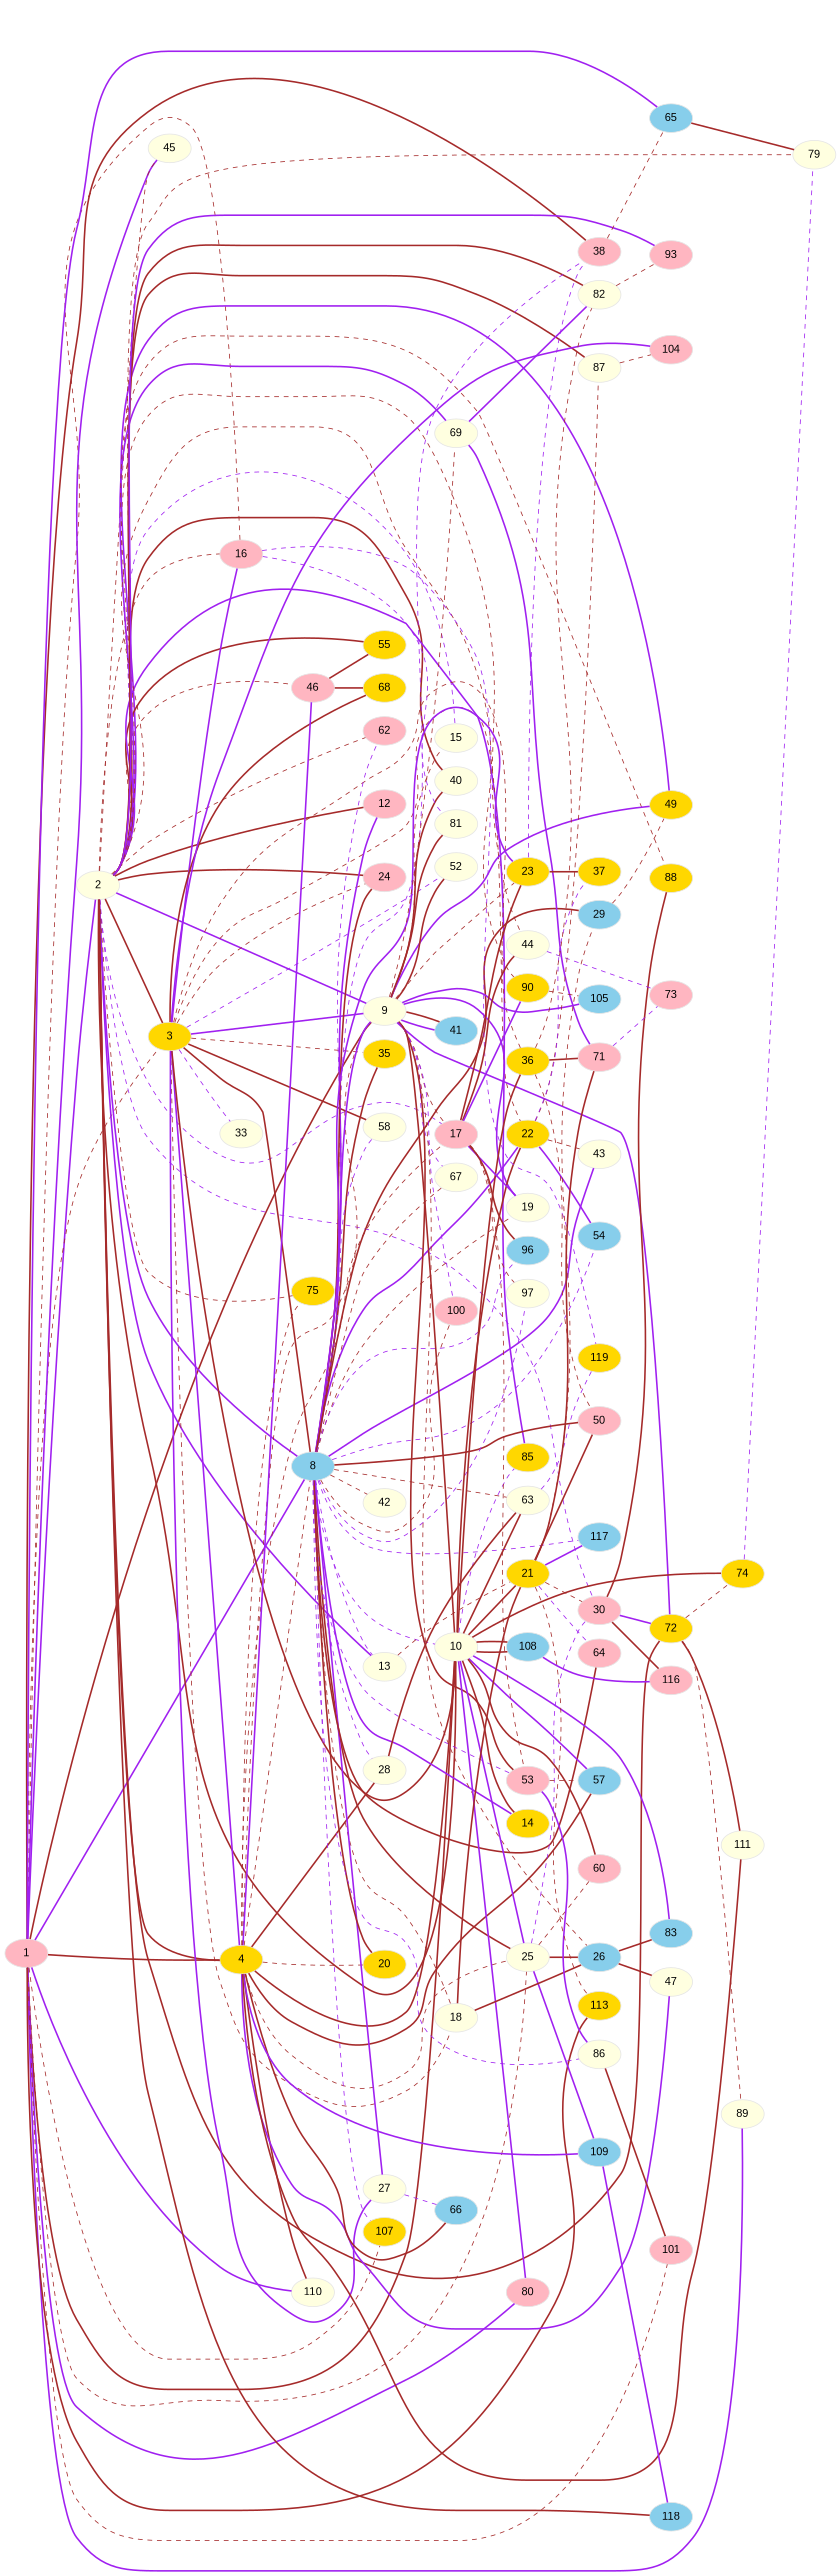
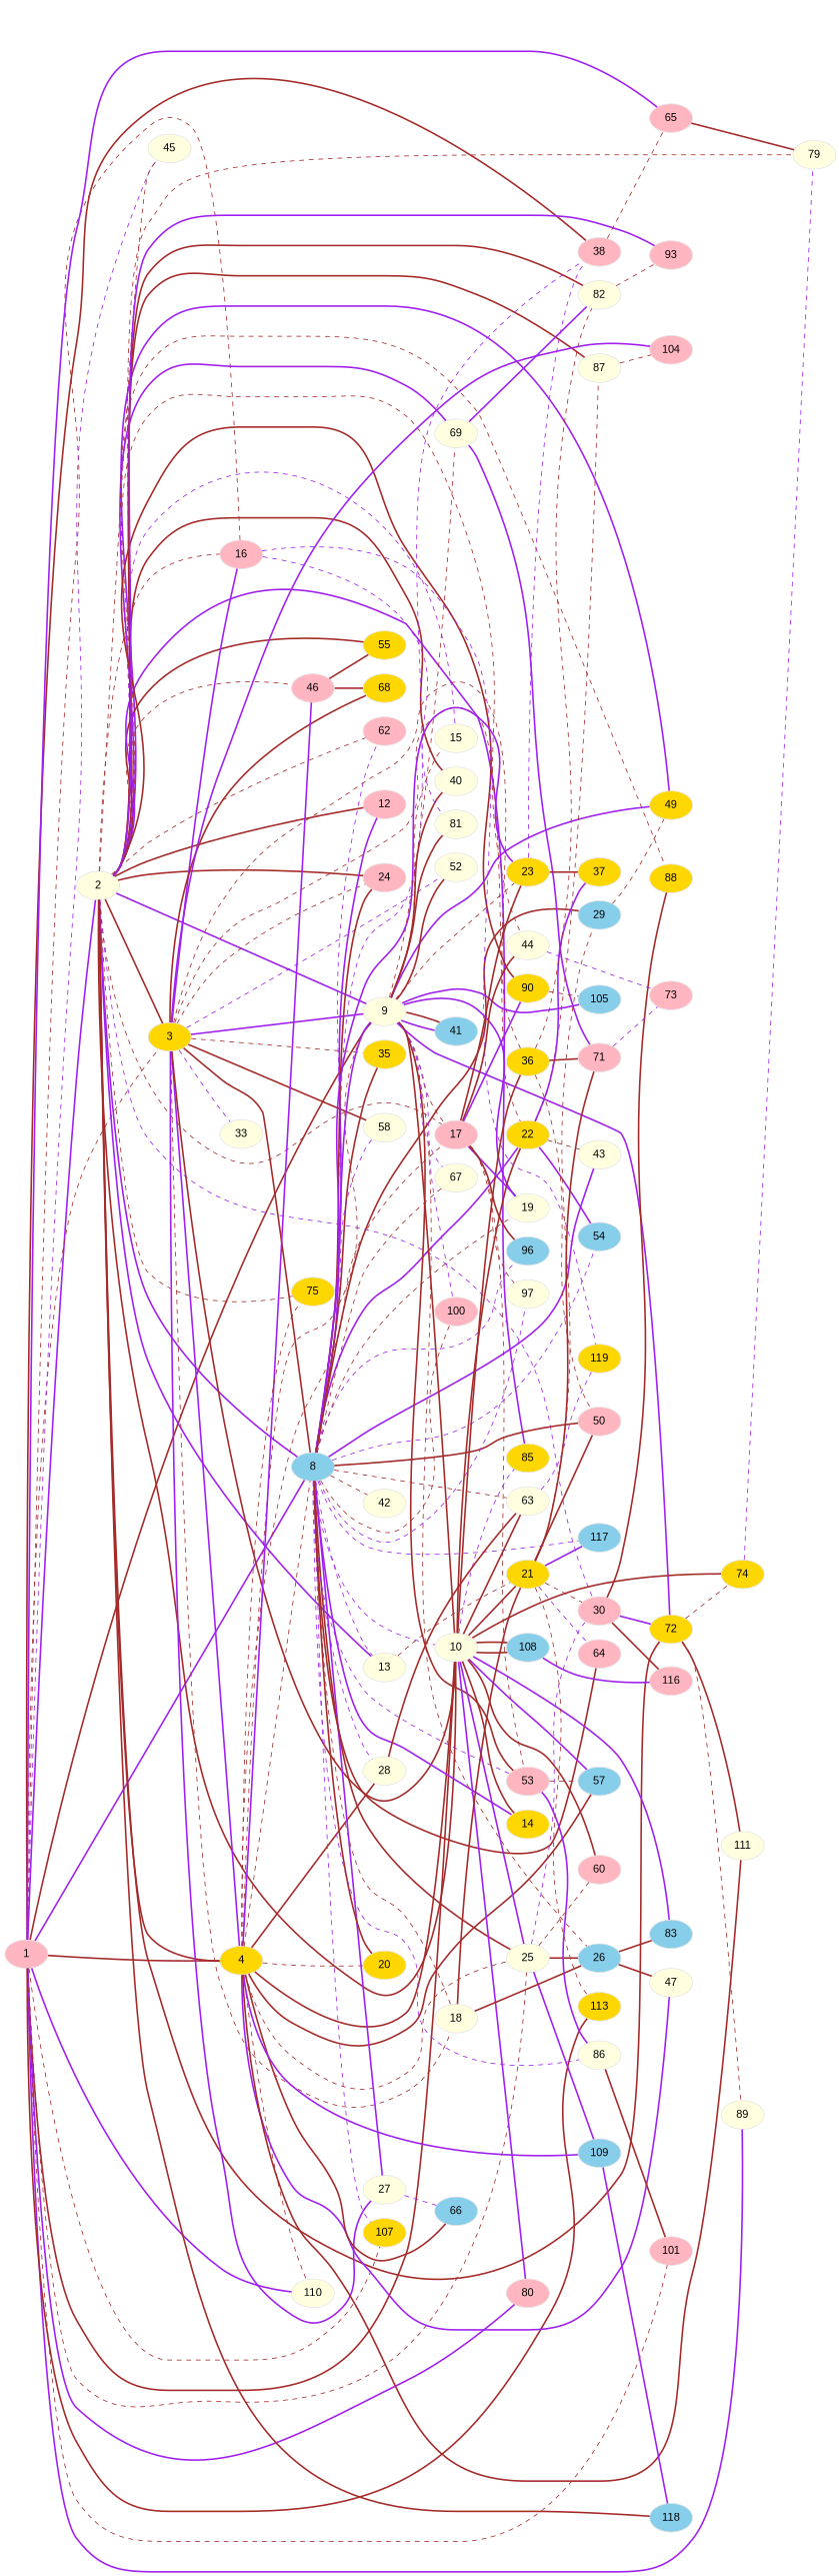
  graph {
    fontname="Liberation Sans"
    rankdir=LR
    node [color=gray90 fillcolor=lightyellow fontname="Liberation Sans" style=filled]
    edge [color=brown fontname="Liberation Sans" style=bold]
    1 [fillcolor=lightpink super="+32"]
    2 [super="+8"]
    3 [fillcolor=gold super="+48"]
    4 [fillcolor=gold super="+7"]
    n5 [fillcolor=skyblue label=8 super="+6"]
    9 [super="+78"]
    10 [super="+11"]
    16 [fillcolor=lightpink super="+56"]
    25 [super="+112"]
    38 [fillcolor=lightpink super="+59"]
    45
-   65 [fillcolor=skyblue]
+   65 [fillcolor=lightpink]
    80 [fillcolor=lightpink]
    89
    101 [fillcolor=lightpink]
    107 [fillcolor=gold]
    110
    113 [fillcolor=gold]
    12 [fillcolor=lightpink]
    13
    15
    17 [fillcolor=lightpink super="+51"]
    24 [fillcolor=lightpink super="+95"]
    30 [fillcolor=lightpink super="+39"]
    40
    44
    46 [fillcolor=lightpink super="+61"]
    49 [fillcolor=gold]
    55 [fillcolor=gold]
    62 [fillcolor=lightpink]
    69
    72 [fillcolor=gold super="+99"]
    75 [fillcolor=gold]
    79 [super="+102"]
    82 [super="+91"]
    85 [fillcolor=gold]
    87
    88 [fillcolor=gold]
    90 [fillcolor=gold]
    93 [fillcolor=lightpink]
    118 [fillcolor=skyblue]
    33
    18
    22 [fillcolor=gold super="+31"]
    27
    35 [fillcolor=gold]
    36 [fillcolor=gold super="+84"]
    52
    58
    68 [fillcolor=gold]
    104 [fillcolor=lightpink]
    20 [fillcolor=gold]
    28 [super="+103"]
    47
    57 [fillcolor=skyblue super="+114"]
    66 [fillcolor=skyblue]
    109 [fillcolor=skyblue]
    111
    14 [fillcolor=gold]
    19 [super="+92"]
    23 [fillcolor=gold super="+77"]
    29 [fillcolor=skyblue super="+94"]
    42
    43
    50 [fillcolor=lightpink]
    53 [fillcolor=lightpink super="+76"]
    54 [fillcolor=skyblue]
    63 [super="+98"]
    64 [fillcolor=lightpink]
    67
    86
    96 [fillcolor=skyblue]
    97
    100 [fillcolor=lightpink]
    117 [fillcolor=skyblue]
    26 [fillcolor=skyblue super="+70"]
    41 [fillcolor=skyblue]
    81
    105 [fillcolor=skyblue]
    21 [fillcolor=gold super="+34"]
    60 [fillcolor=lightpink]
    74 [fillcolor=gold super="+106"]
    83 [fillcolor=skyblue]
    108 [fillcolor=skyblue]
    119 [fillcolor=gold]
    116 [fillcolor=lightpink]
    73 [fillcolor=lightpink]
    71 [fillcolor=lightpink super="+115"]
    37 [fillcolor=gold]
    1 -- 2 [color=purple weight=2]
    1 -- 3 [style=dashed]
    1 -- 4 [weight=2]
    1 -- n5 [color=purple weight=2]
    1 -- 9
    1 -- 10
    1 -- 16 [style=dashed]
    1 -- 25 [style=dashed]
    1 -- 38
-   1 -- 45 [color=purple]
+   1 -- 45 [color=purple style=dashed]
    1 -- 65 [color=purple]
    1 -- 80 [color=purple]
    1 -- 89 [color=purple]
    1 -- 101 [style=dashed]
    1 -- 107 [style=dashed]
    1 -- 110 [color=purple]
    1 -- 113
    2 -- 3 [weight=2]
    2 -- 4 [weight=4]
    2 -- n5 [color=purple weight=4]
    2 -- 9 [color=purple weight=2]
    2 -- 10 [weight=3]
    2 -- 16 [style=dashed]
    2 -- 45 [style=dashed]
    2 -- 12
    2 -- 13 [color=purple]
    2 -- 15 [color=purple style=dashed]
-   2 -- 17 [color=purple style=dashed]
+   2 -- 17 [style=dashed]
    2 -- 24
    2 -- 30 [color=purple style=dashed]
    2 -- 40
    2 -- 44 [style=dashed]
    2 -- 46 [style=dashed]
    2 -- 49 [color=purple]
    2 -- 55 [weight=2]
    2 -- 62 [style=dashed]
    2 -- 69 [color=purple]
    2 -- 72
    2 -- 75 [style=dashed]
    2 -- 79 [style=dashed weight=2]
    2 -- 82
    2 -- 85 [color=purple]
    2 -- 87
    2 -- 88 [style=dashed]
-   2 -- 90 [style=dashed]
+   2 -- 90
    2 -- 93 [color=purple]
    2 -- 118
    3 -- 4 [color=purple weight=2]
    3 -- n5 [weight=2]
    3 -- 9 [color=purple]
    3 -- 10
    3 -- 16 [color=purple]
    3 -- 24 [style=dashed]
    3 -- 33 [color=purple style=dashed]
    3 -- 18 [style=dashed]
    3 -- 22 [style=dashed]
    3 -- 27 [color=purple]
    3 -- 35 [style=dashed]
    3 -- 36 [style=dashed]
    3 -- 52 [color=purple style=dashed]
    3 -- 58
    3 -- 68
    3 -- 104 [color=purple]
    4 -- n5 [style=dashed weight=4]
    4 -- 9 [style=dashed weight=2]
    4 -- 10 [weight=2]
    4 -- 25 [style=dashed]
-   4 -- 110
+   4 -- 110 [style=dashed]
    4 -- 17 [style=dashed]
    4 -- 46 [color=purple]
    4 -- 75 [style=dashed]
    4 -- 20 [style=dashed]
    4 -- 28
    4 -- 47 [color=purple]
    4 -- 57
    4 -- 66
    4 -- 109 [color=purple]
    4 -- 111
    n5 -- 9 [color=purple weight=2]
    n5 -- 10 [color=purple style=dashed weight=2]
    n5 -- 25
    n5 -- 38 [color=purple style=dashed]
    n5 -- 107 [color=purple style=dashed]
    n5 -- 12 [color=purple]
    n5 -- 13 [color=purple style=dashed]
    n5 -- 24
    n5 -- 62 [color=purple style=dashed]
    n5 -- 18 [style=dashed]
    n5 -- 22 [color=purple]
    n5 -- 27 [color=purple]
    n5 -- 35
    n5 -- 58 [color=purple style=dashed]
    n5 -- 20
    n5 -- 28 [color=purple style=dashed weight=2]
    n5 -- 14 [color=purple]
    n5 -- 19 [style=dashed weight=2]
    n5 -- 23 [color=purple]
    n5 -- 29
    n5 -- 42 [style=dashed]
    n5 -- 43 [color=purple]
    n5 -- 50
    n5 -- 53 [color=purple style=dashed]
    n5 -- 54 [color=purple style=dashed]
    n5 -- 63 [style=dashed]
    n5 -- 64
    n5 -- 67 [style=dashed]
    n5 -- 86 [color=purple style=dashed]
    n5 -- 96 [color=purple style=dashed]
    n5 -- 97 [color=purple style=dashed]
    n5 -- 100 [style=dashed]
    n5 -- 117 [color=purple style=dashed]
    9 -- 10
    9 -- 15 [style=dashed]
    9 -- 17 [style=dashed]
    9 -- 40
    9 -- 49 [color=purple]
    9 -- 69 [style=dashed]
    9 -- 72 [color=purple]
    9 -- 52
    9 -- 19 [color=purple]
    9 -- 23 [style=dashed]
    9 -- 53
    9 -- 67 [color=purple style=dashed]
    9 -- 100 [color=purple style=dashed]
    9 -- 26 [style=dashed]
    9 -- 41 [color=purple]
    9 -- 41
    9 -- 81
    9 -- 105 [color=purple]
    10 -- 25 [color=purple]
    10 -- 80 [color=purple]
    10 -- 85 [color=purple style=dashed]
    10 -- 22
    10 -- 36
    10 -- 57 [color=purple]
    10 -- 14
    10 -- 63
    10 -- 21
    10 -- 60
    10 -- 74
    10 -- 83 [color=purple]
    10 -- 108
    10 -- 108
    16 -- 81 [color=purple style=dashed]
    16 -- 119 [color=purple style=dashed]
    25 -- 30 [color=purple style=dashed]
    25 -- 109 [color=purple]
    25 -- 26
    25 -- 60 [style=dashed]
    38 -- 65 [style=dashed]
    65 -- 79
    13 -- 21 [style=dashed]
    17 -- 44
    17 -- 90 [color=purple]
    17 -- 19 [color=purple]
    17 -- 23
    17 -- 53 [style=dashed]
    17 -- 96
    17 -- 97 [style=dashed]
    30 -- 72 [color=purple]
    30 -- 88
    30 -- 116
    44 -- 73 [color=purple style=dashed]
    46 -- 55
    46 -- 68
    69 -- 82 [color=purple]
    69 -- 71 [color=purple]
    72 -- 89 [style=dashed]
    72 -- 111
    72 -- 74 [style=dashed]
    82 -- 93 [style=dashed]
    87 -- 104 [style=dashed]
    90 -- 105 [style=dashed]
    18 -- 26
    18 -- 21
    22 -- 87 [style=dashed]
    22 -- 43 [style=dashed]
    22 -- 54 [color=purple]
-   22 -- 37 [color=purple style=dashed]
+   22 -- 37 [color=purple]
    27 -- 66 [color=purple style=dashed]
    36 -- 82 [style=dashed]
    36 -- 50 [style=dashed]
    36 -- 71
    28 -- 63
    109 -- 118 [color=purple]
    23 -- 38 [color=purple style=dashed]
    23 -- 37
    29 -- 49 [style=dashed]
    53 -- 57 [style=dashed]
    53 -- 86 [color=purple]
    63 -- 119 [color=purple style=dashed]
    86 -- 101
    26 -- 47
    26 -- 83
    21 -- 113 [style=dashed]
    21 -- 30 [style=dashed]
    21 -- 29 [style=dashed]
    21 -- 50
    21 -- 64 [color=purple style=dashed]
    21 -- 117 [color=purple]
    21 -- 71
    74 -- 79 [color=purple style=dashed]
    108 -- 116 [color=purple]
    71 -- 73 [color=purple style=dashed]
  }
